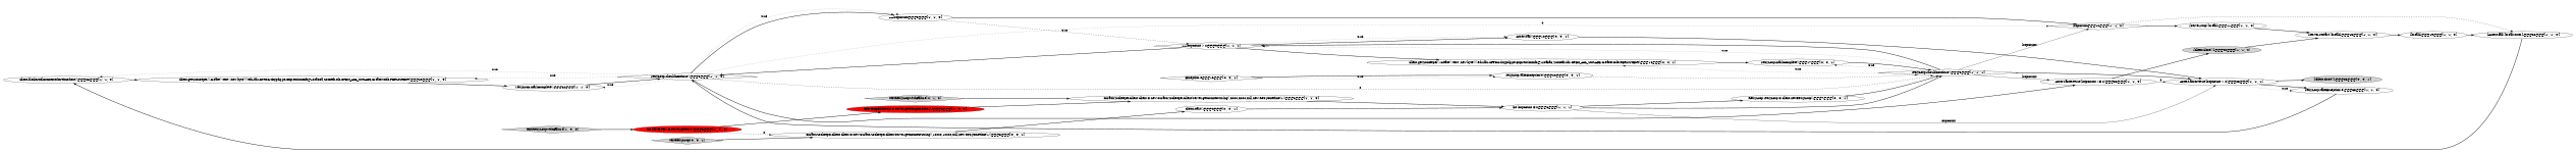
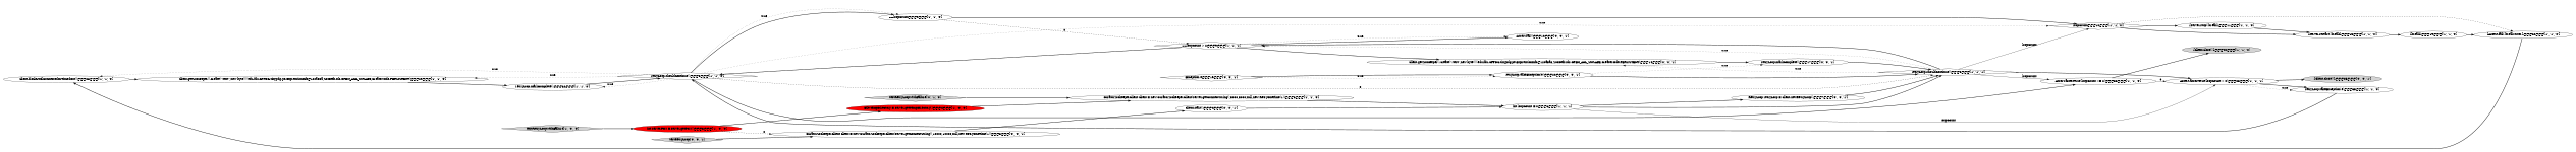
  digraph {
    rankdir=LR
    node [fillcolor=white shape=ellipse style=filled]
    edge [style=bold]
    n1 [label="client.blockUntilConnectedOrTimedOut()@@@28@@@['1', '1', '0']"]
    n2 [label="client.getZooKeeper().create(\"/test\",new byte((((edu.fdu.CPPDG.tinypdg.pe.ExpressionInfo@120a53a,ZooDefs.Ids.OPEN_ACL_UNSAFE,CreateMode.PERSISTENT)@@@29@@@['1', '1', '0']"]
    n3 [label="retryLoop.markComplete()@@@32@@@['1', '1', '0']"]
    n4 [label="Assert.assertTrue(loopCount > 0)@@@23@@@['1', '1', '1']"]
    n5 [label="retryLoop.takeException(e)@@@35@@@['1', '1', '0']"]
    n6 [fillcolor=lightgray label="{client.close()}@@@25@@@['0', '0', '1']"]
    n7 [label="retryLoop.shouldContinue()@@@8@@@['1', '1', '0']" shape=diamond]
    n8 [label="retryLoop.shouldContinue()@@@8@@@['1', '1', '1']" shape=diamond]
    n9 [label="client.getZooKeeper().create(\"/test\",new byte((((edu.fdu.CPPDG.tinypdg.pe.ExpressionInfo@120a5a3,ZooDefs.Ids.OPEN_ACL_UNSAFE,CreateMode.PERSISTENT)@@@14@@@['0', '0', '1']"]
    n10 [label="retryLoop.markComplete()@@@17@@@['0', '0', '1']"]
    n11 [label="++loopCount > 2@@@9@@@['1', '1', '1']" shape=diamond]
    n12 [label="Assert.assertTrue(loopCount >= 2)@@@38@@@['1', '1', '0']"]
    n13 [label="loopCount@@@10@@@['1', '1', '0']" shape=diamond]
    n14 [label="Assert.fail()@@@10@@@['0', '0', '1']"]
    n15 [fillcolor=lightgray label="{client.close()}@@@40@@@['1', '1', '0']"]
    n16 [label="{server.restart()break}@@@15@@@['1', '1', '0']"]
    n17 [label="{Assert.fail()break outer}@@@22@@@['1', '1', '0']"]
    n18 [label="{server.stop()break}@@@11@@@['1', '1', '0']"]
    n19 [fillcolor=lightgray label="testRetryLoop['0', '0', '1']" shape=diamond]
    n20 [label="CuratorZookeeperClient client = new CuratorZookeeperClient(server.getConnectString(),10000,10000,null,new RetryOneTime(1))@@@3@@@['0', '0', '1']"]
    n21 [label="client.start()@@@4@@@['0', '0', '1']"]
    n22 [label="++loopCount@@@9@@@['1', '1', '0']"]
    n23 [label="{break}@@@19@@@['1', '1', '0']"]
    n24 [fillcolor=red label="File tempDirectory = server.getTempDirectory()@@@4@@@['1', '0', '0']"]
    n25 [label="CuratorZookeeperClient client = new CuratorZookeeperClient(server.getConnectString(),5000,5000,null,new RetryOneTime(1))@@@3@@@['1', '1', '0']"]
    n26 [label="int loopCount = 0@@@6@@@['1', '1', '1']"]
    n27 [label="RetryLoop retryLoop = client.newRetryLoop()@@@7@@@['0', '0', '1']"]
    n28 [label="retryLoop.takeException(e)@@@20@@@['0', '0', '1']"]
    n29 [fillcolor=red label="int serverPort = server.getPort()@@@3@@@['1', '0', '0']"]
    n30 [label="Exception e@@@19@@@['0', '0', '1']" shape=diamond]
    n31 [fillcolor=lightgray label="testRetryLoopWithFailure['1', '0', '0']" shape=diamond]
    n32 [fillcolor=lightgray label="testRetryLoopWithFailure['0', '1', '0']" shape=diamond]
    n1 -> n2
    n2 -> n3
    n3 -> n7
    n4 -> n5
    n4 -> n5 [label=true style=dotted]
    n4 -> n6
    n5 -> n7
    n7 -> n1 [label=true style=dotted]
    n7 -> n2 [label=true style=dotted]
    n7 -> n3 [label=true style=dotted]
    n7 -> n8 [label=0 style=dashed]
    n7 -> n12
-   n7 -> n13 [label=0 style=dotted]
+   n7 -> n13 [label=true style=dotted]
    n7 -> n22 [label=true style=dotted]
    n7 -> n22
    n8 -> n4
    n8 -> n9 [label=true style=dotted]
-   n8 -> n10 [label=true style=dotted]
+   n28 -> n10 [label=true style=dotted]
    n8 -> n11
    n8 -> n11 [label=true style=dotted]
    n8 -> n12 [label=loopCount style=solid]
    n8 -> n13 [label=loopCount style=solid]
    n9 -> n10
    n10 -> n8
    n11 -> n7
    n11 -> n9
    n11 -> n14 [label=true style=dotted]
    n11 -> n14
    n12 -> n4 [label=0 style=solid]
    n12 -> n15
-   n15 -> n16
+   n13 -> n16
    n13 -> n17 [style=dashed]
    n13 -> n18
-   n14 -> n4
    n16 -> n23
    n17 -> n1
    n18 -> n16
    n19 -> n20
    n20 -> n21
    n21 -> n26
-   n22 -> n11 [label=true style=dashed]
+   n22 -> n11 [label=0 style=dashed]
    n22 -> n13
    n23 -> n17
    n24 -> n25
    n25 -> n26
    n26 -> n4 [label=loopCount style=solid]
    n26 -> n8
    n26 -> n27
    n27 -> n8
-   n28 -> n8 [style=dashed]
+   n28 -> n8
    n29 -> n20 [label=0 style=dashed]
    n29 -> n24
    n30 -> n28 [label=true style=dotted]
    n30 -> n28
    n31 -> n29
    n32 -> n25
  }
